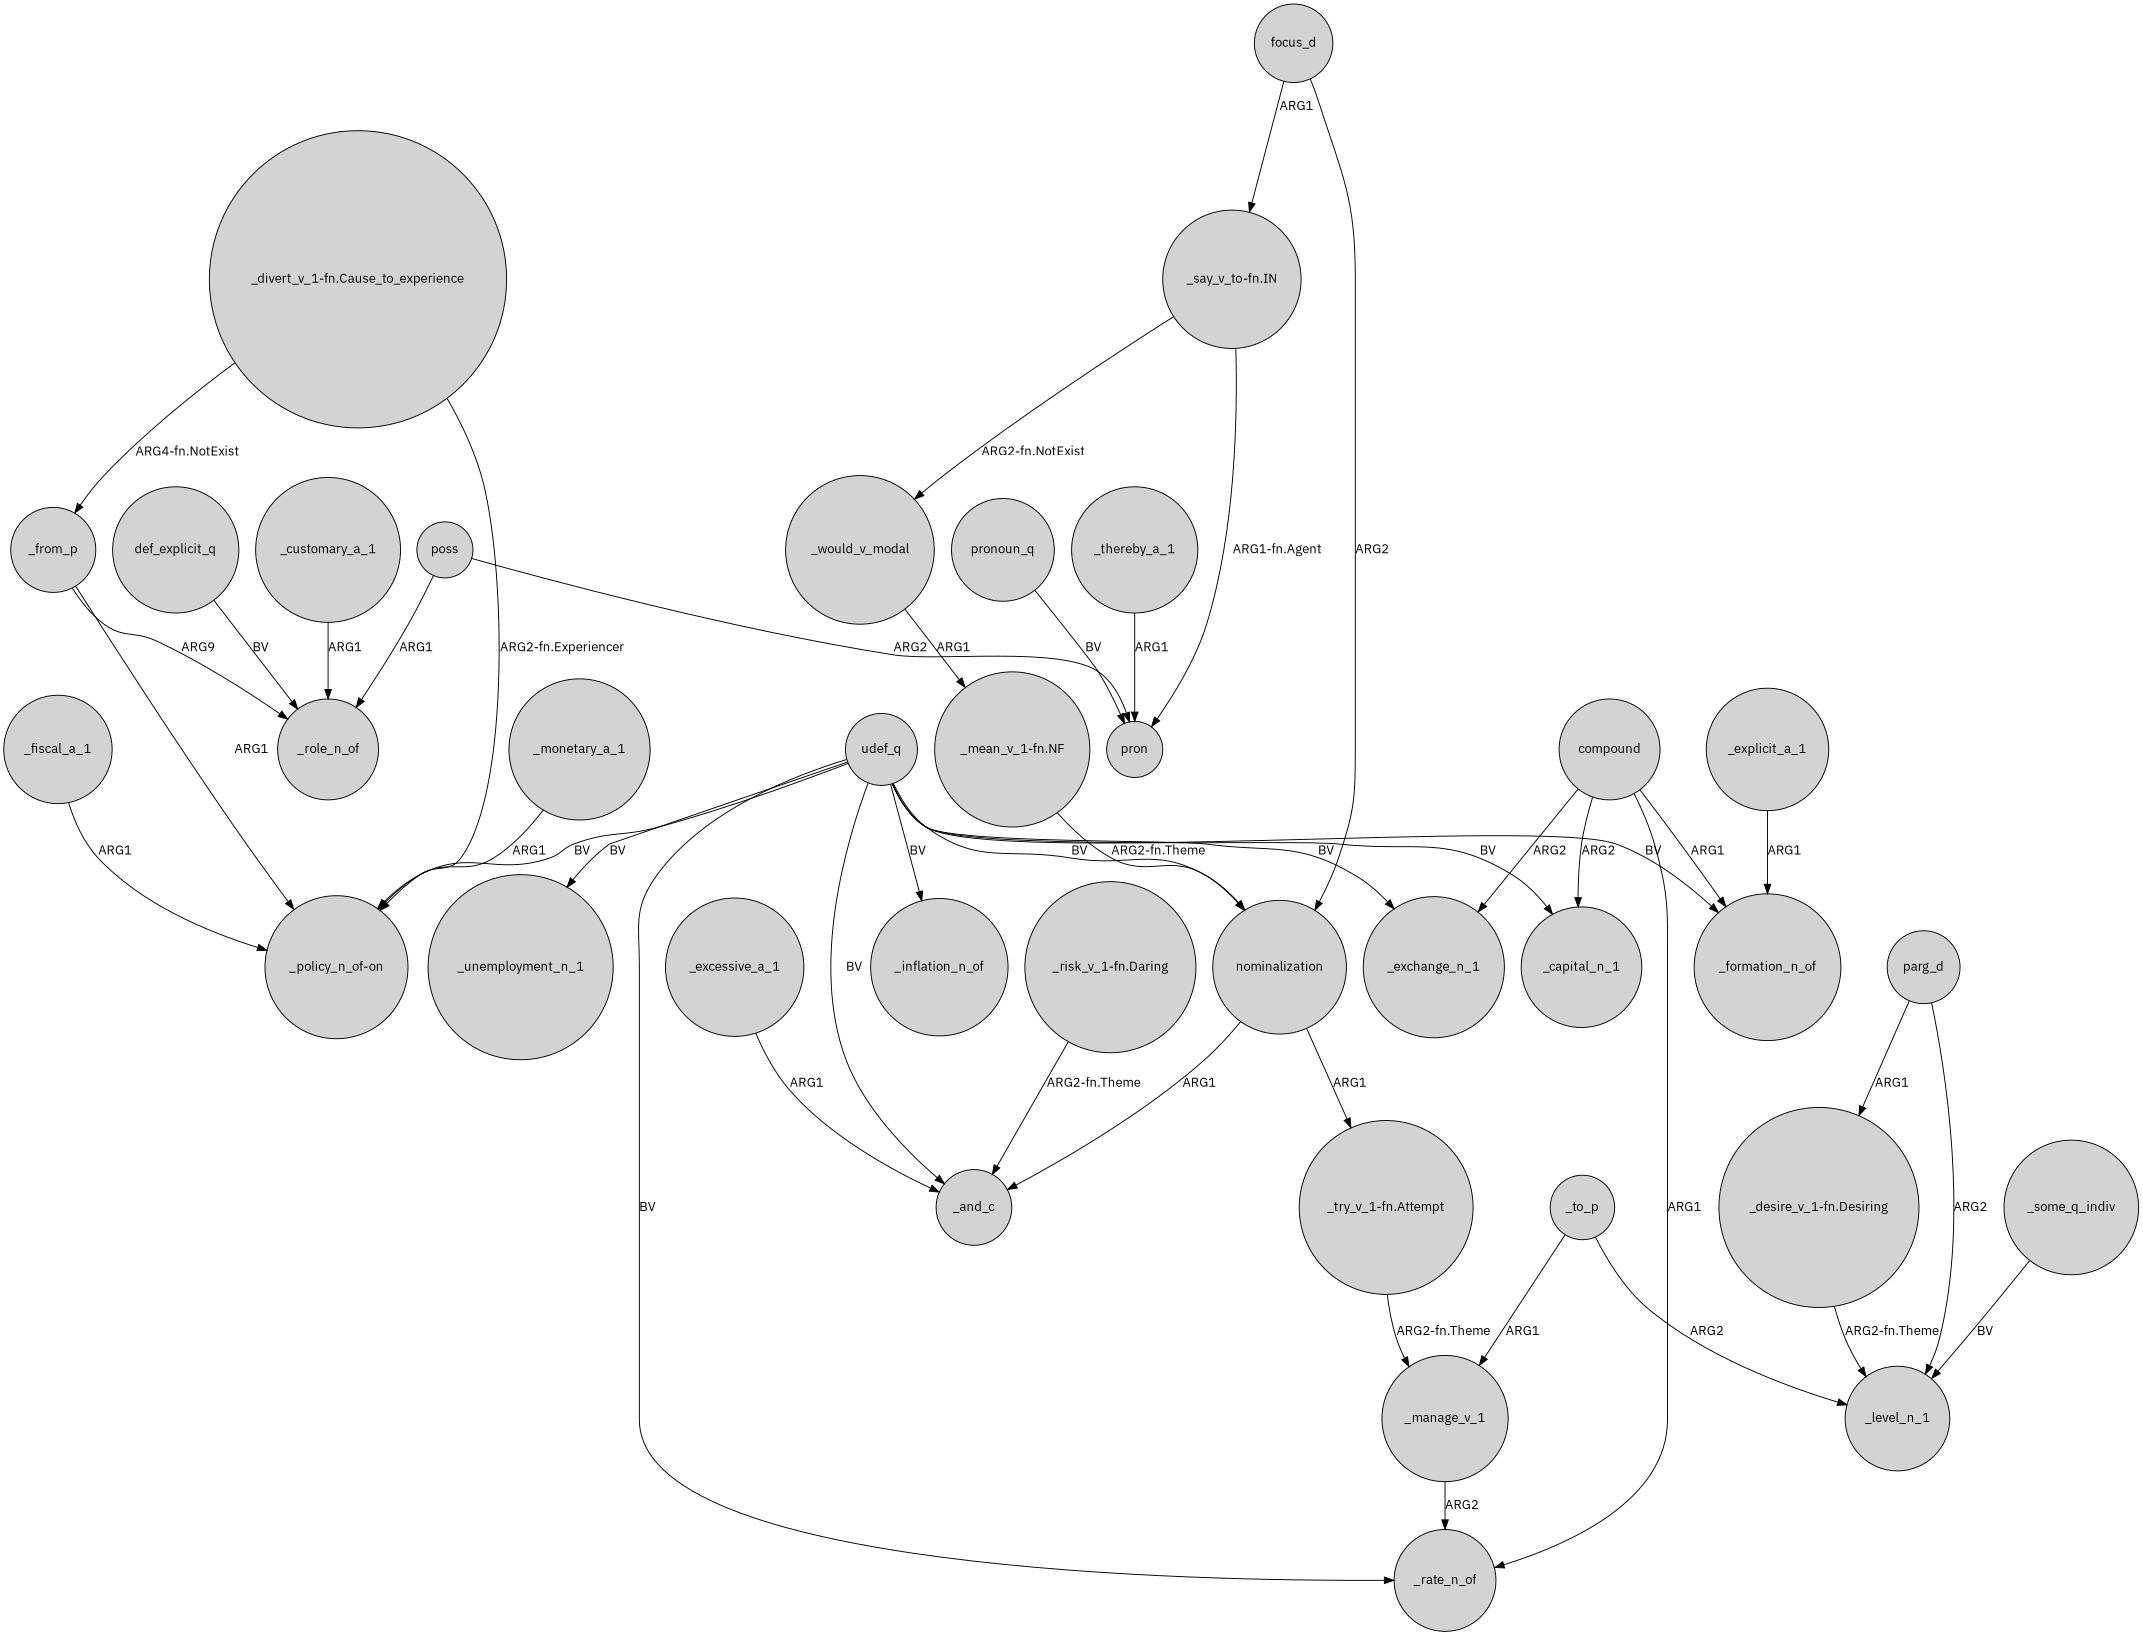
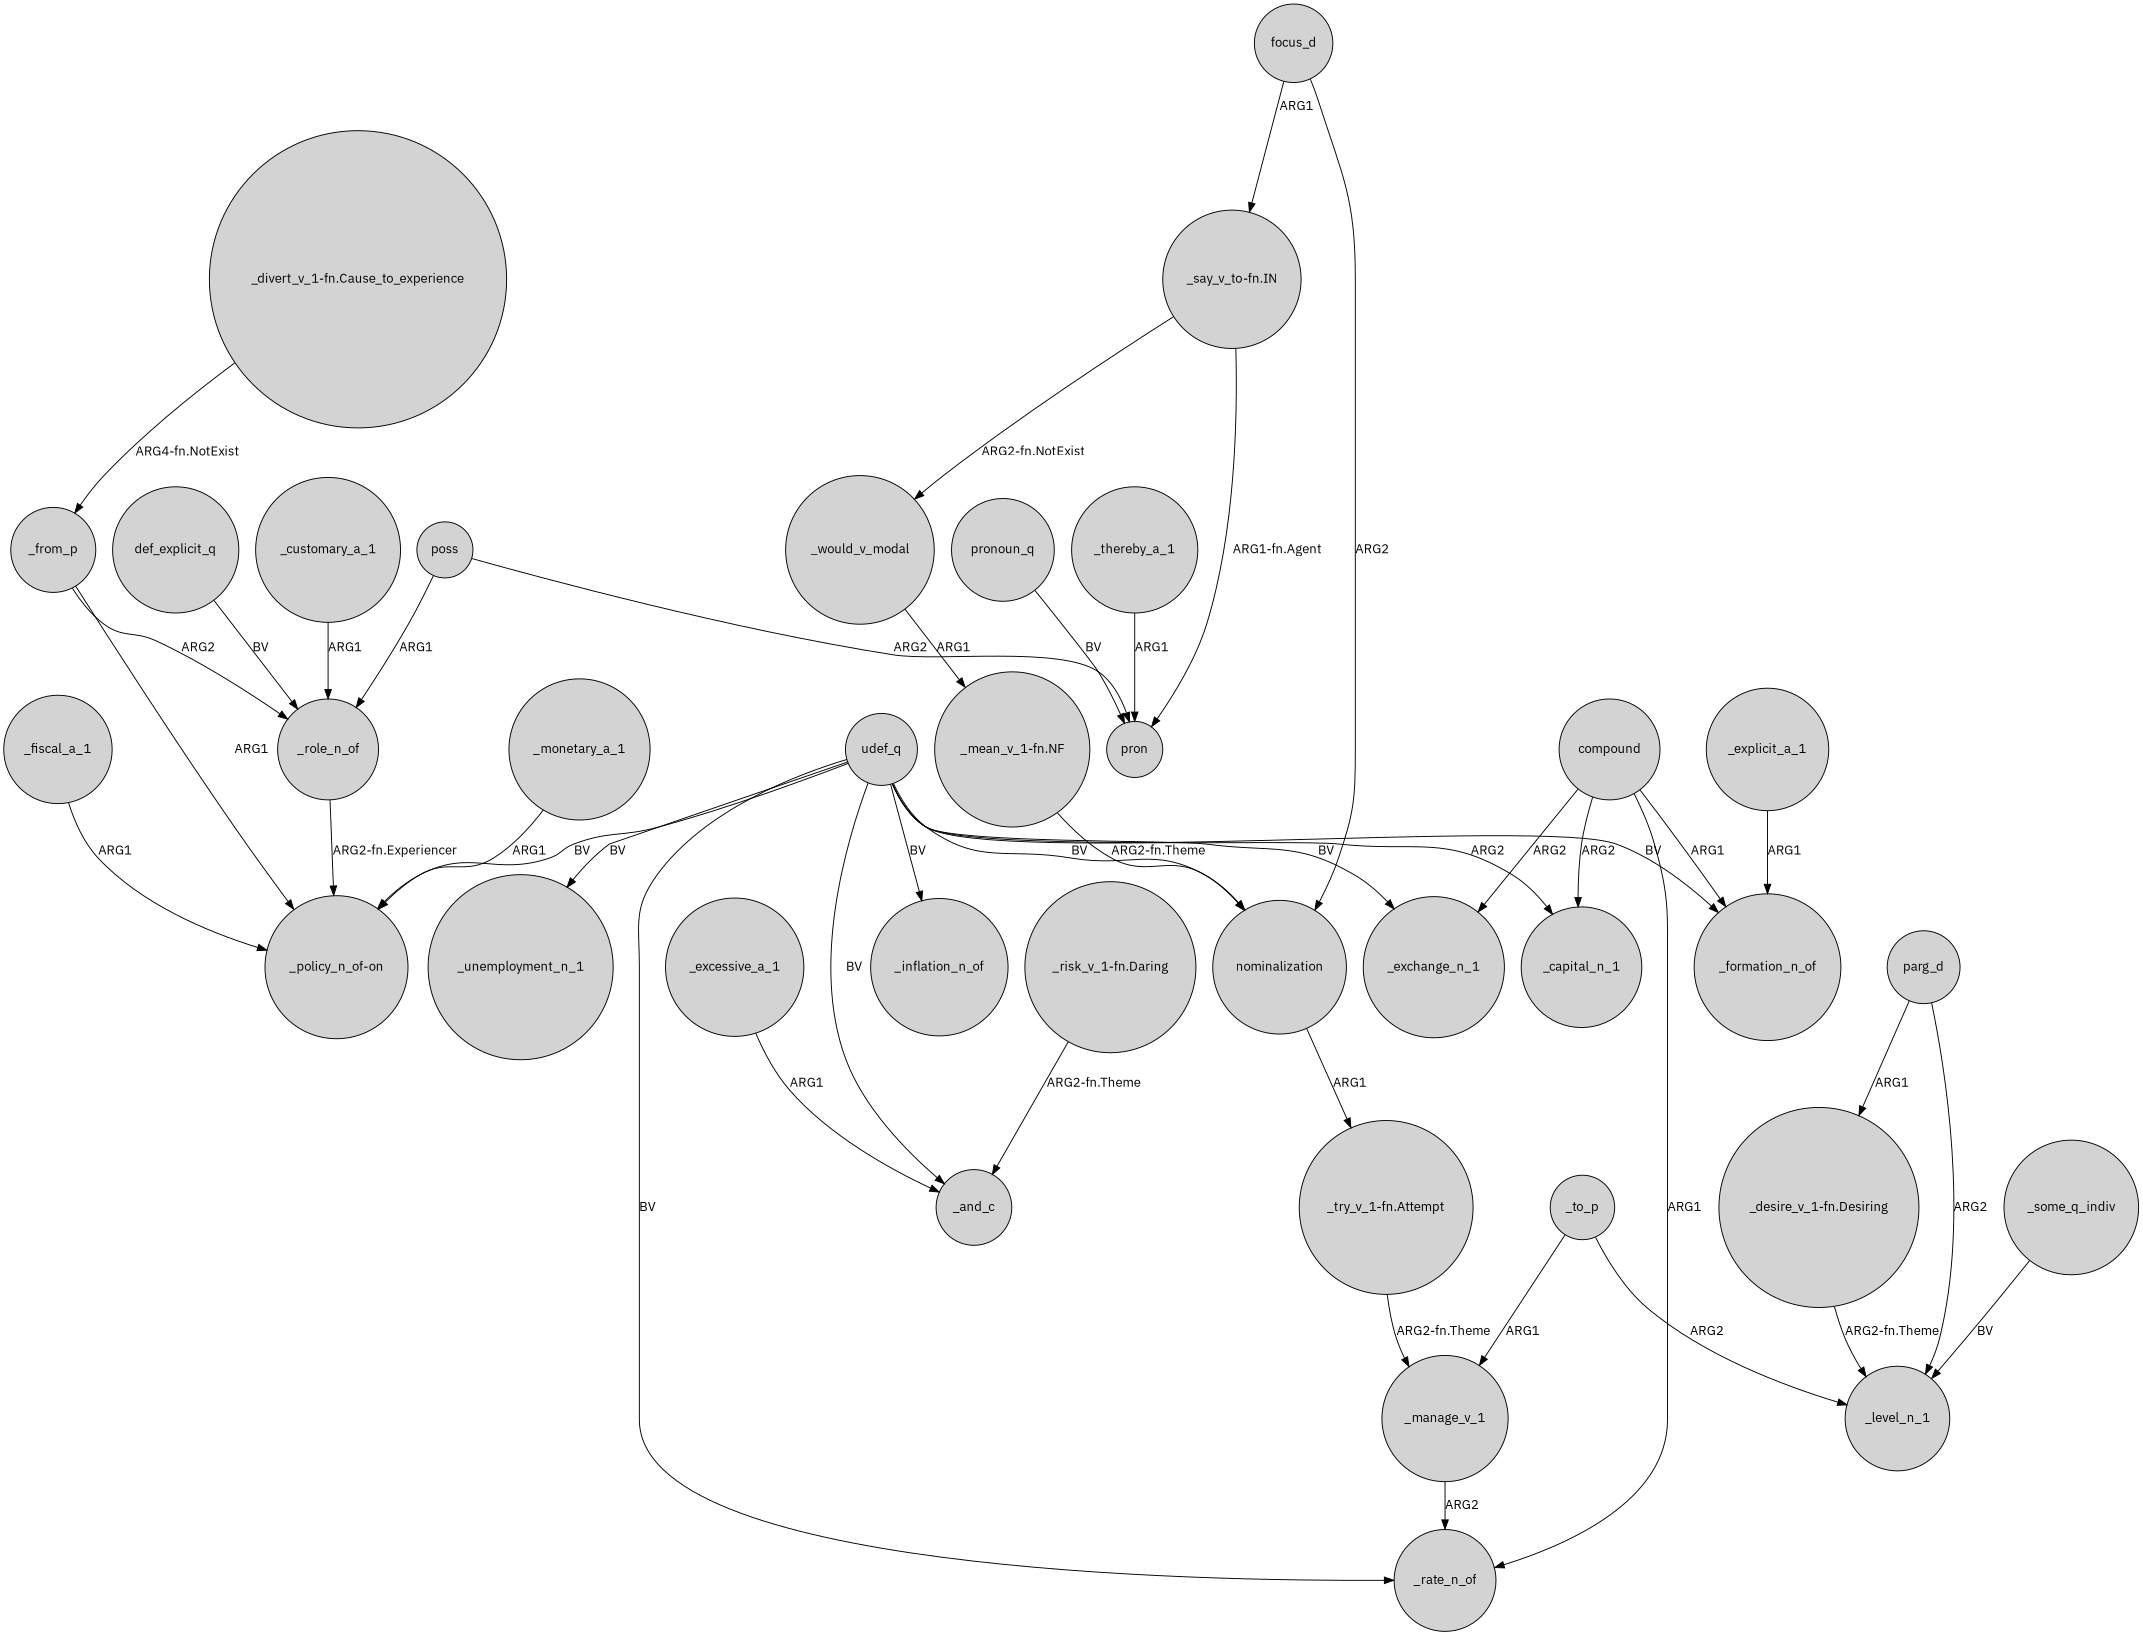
  digraph {
    fontname="IBM Plex Sans"
    node [fontname="IBM Plex Sans" shape=circle style=filled]
    edge [fontname="IBM Plex Sans"]
    _to_p
    _manage_v_1
    _level_n_1
    _rate_n_of
    _fiscal_a_1
    "_policy_n_of-on"
    _from_p
    _role_n_of
    udef_q
    _inflation_n_of
    _capital_n_1
    nominalization
    _and_c
    _exchange_n_1
    _unemployment_n_1
    _formation_n_of
    "_try_v_1-fn.Attempt"
    compound
    poss
    pron
    parg_d
    "_desire_v_1-fn.Desiring"
    _customary_a_1
    "_divert_v_1-fn.Cause_to_experience"
    _excessive_a_1
    "_say_v_to-fn.IN"
    _would_v_modal
    "_mean_v_1-fn.NF"
    focus_d
    "_risk_v_1-fn.Daring"
    pronoun_q
    _some_q_indiv
    _monetary_a_1
    def_explicit_q
    n35 [label=_explicit_a_1]
    _thereby_a_1
    _to_p -> _manage_v_1 [label=ARG1]
    _to_p -> _level_n_1 [label=ARG2]
    _manage_v_1 -> _rate_n_of [label=ARG2]
    _fiscal_a_1 -> "_policy_n_of-on" [label=ARG1]
    _from_p -> "_policy_n_of-on" [label=ARG1]
-   _from_p -> _role_n_of [label=ARG9]
+   _from_p -> _role_n_of [label=ARG2]
    udef_q -> _rate_n_of [label=BV]
    udef_q -> "_policy_n_of-on" [label=BV]
    udef_q -> _inflation_n_of [label=BV]
-   udef_q -> _capital_n_1 [label=BV]
+   udef_q -> _capital_n_1 [label=ARG2]
    udef_q -> nominalization [label=BV]
    udef_q -> _and_c [label=BV]
    udef_q -> _exchange_n_1 [label=BV]
    udef_q -> _unemployment_n_1 [label=BV]
    udef_q -> _formation_n_of [label=BV]
-   nominalization -> _and_c [label=ARG1]
    nominalization -> "_try_v_1-fn.Attempt" [label=ARG1]
    "_try_v_1-fn.Attempt" -> _manage_v_1 [label="ARG2-fn.Theme"]
    compound -> _rate_n_of [label=ARG1]
    compound -> _capital_n_1 [label=ARG2]
    compound -> _exchange_n_1 [label=ARG2]
    compound -> _formation_n_of [label=ARG1]
    poss -> _role_n_of [label=ARG1]
    poss -> pron [label=ARG2]
    parg_d -> _level_n_1 [label=ARG2]
    parg_d -> "_desire_v_1-fn.Desiring" [label=ARG1]
    "_desire_v_1-fn.Desiring" -> _level_n_1 [label="ARG2-fn.Theme"]
    _customary_a_1 -> _role_n_of [label=ARG1]
-   "_divert_v_1-fn.Cause_to_experience" -> "_policy_n_of-on" [label="ARG2-fn.Experiencer"]
+   _role_n_of -> "_policy_n_of-on" [label="ARG2-fn.Experiencer"]
    "_divert_v_1-fn.Cause_to_experience" -> _from_p [label="ARG4-fn.NotExist"]
    _excessive_a_1 -> _and_c [label=ARG1]
    "_say_v_to-fn.IN" -> pron [label="ARG1-fn.Agent"]
    "_say_v_to-fn.IN" -> _would_v_modal [label="ARG2-fn.NotExist"]
    _would_v_modal -> "_mean_v_1-fn.NF" [label=ARG1]
    "_mean_v_1-fn.NF" -> nominalization [label="ARG2-fn.Theme"]
    focus_d -> nominalization [label=ARG2]
    focus_d -> "_say_v_to-fn.IN" [label=ARG1]
    "_risk_v_1-fn.Daring" -> _and_c [label="ARG2-fn.Theme"]
    pronoun_q -> pron [label=BV]
    _some_q_indiv -> _level_n_1 [label=BV]
    _monetary_a_1 -> "_policy_n_of-on" [label=ARG1]
    def_explicit_q -> _role_n_of [label=BV]
    n35 -> _formation_n_of [label=ARG1]
    _thereby_a_1 -> pron [label=ARG1]
  }
